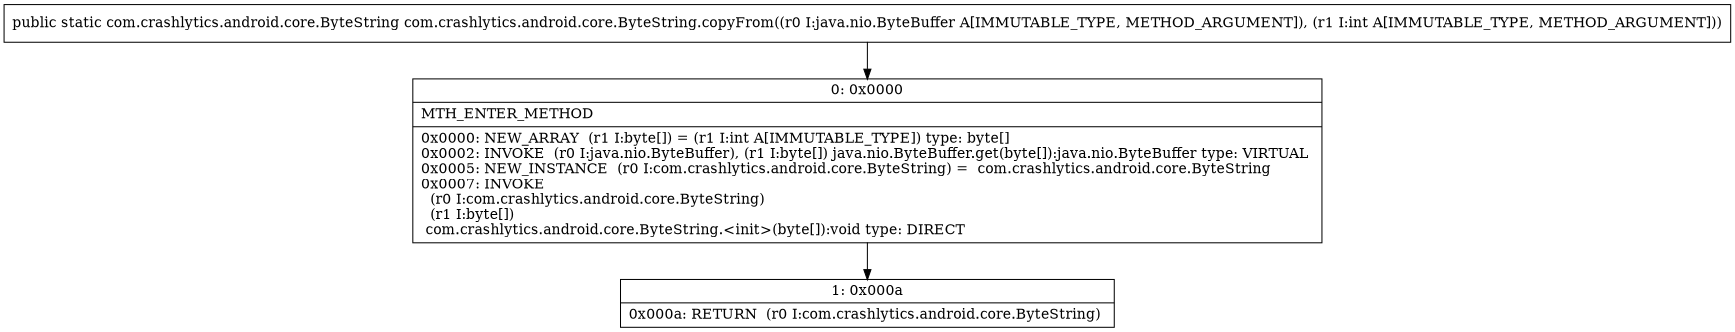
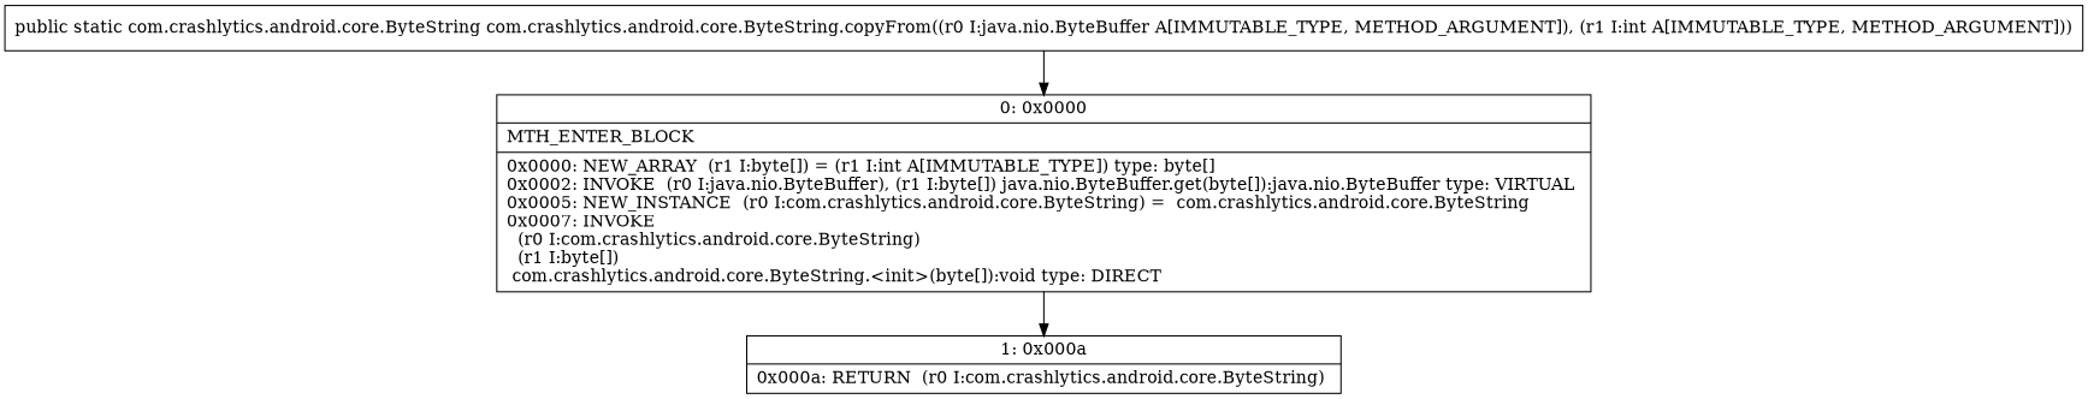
  digraph {
    node [shape=record]
-   n1 [label="{0\:\ 0x0000|MTH_ENTER_METHOD\l|0x0000: NEW_ARRAY  (r1 I:byte[]) = (r1 I:int A[IMMUTABLE_TYPE]) type: byte[] \l0x0002: INVOKE  (r0 I:java.nio.ByteBuffer), (r1 I:byte[]) java.nio.ByteBuffer.get(byte[]):java.nio.ByteBuffer type: VIRTUAL \l0x0005: NEW_INSTANCE  (r0 I:com.crashlytics.android.core.ByteString) =  com.crashlytics.android.core.ByteString \l0x0007: INVOKE  \l  (r0 I:com.crashlytics.android.core.ByteString)\l  (r1 I:byte[])\l com.crashlytics.android.core.ByteString.\<init\>(byte[]):void type: DIRECT \l}"]
+   n1 [label="{0\:\ 0x0000|MTH_ENTER_BLOCK\l|0x0000: NEW_ARRAY  (r1 I:byte[]) = (r1 I:int A[IMMUTABLE_TYPE]) type: byte[] \l0x0002: INVOKE  (r0 I:java.nio.ByteBuffer), (r1 I:byte[]) java.nio.ByteBuffer.get(byte[]):java.nio.ByteBuffer type: VIRTUAL \l0x0005: NEW_INSTANCE  (r0 I:com.crashlytics.android.core.ByteString) =  com.crashlytics.android.core.ByteString \l0x0007: INVOKE  \l  (r0 I:com.crashlytics.android.core.ByteString)\l  (r1 I:byte[])\l com.crashlytics.android.core.ByteString.\<init\>(byte[]):void type: DIRECT \l}"]
    n2 [label="{1\:\ 0x000a|0x000a: RETURN  (r0 I:com.crashlytics.android.core.ByteString) \l}"]
    n3 [label="{public static com.crashlytics.android.core.ByteString com.crashlytics.android.core.ByteString.copyFrom((r0 I:java.nio.ByteBuffer A[IMMUTABLE_TYPE, METHOD_ARGUMENT]), (r1 I:int A[IMMUTABLE_TYPE, METHOD_ARGUMENT])) }"]
    n1 -> n2
    n3 -> n1
  }
